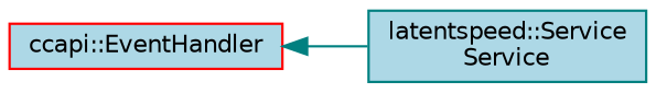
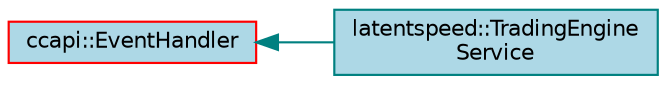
  digraph {
    rankdir=LR
    node [fillcolor=lightblue fontname=Helvetica fontsize=10 shape=record style=filled]
    n1 [color=red height=0.2 label="ccapi::EventHandler" width=0.4]
-   n2 [color=teal height=0.2 label="latentspeed::Service\lService" width=0.4]
+   n2 [color=teal height=0.2 label="latentspeed::TradingEngine\lService" width=0.4]
    n1 -> n2 [color=teal dir=back fontname=Helvetica fontsize=10 labelfontname=Helvetica labelfontsize=10 style=solid]
  }
